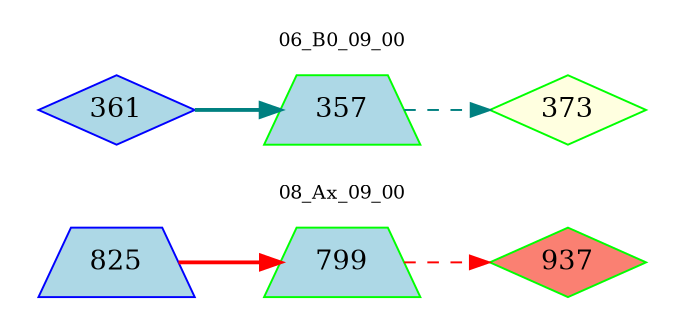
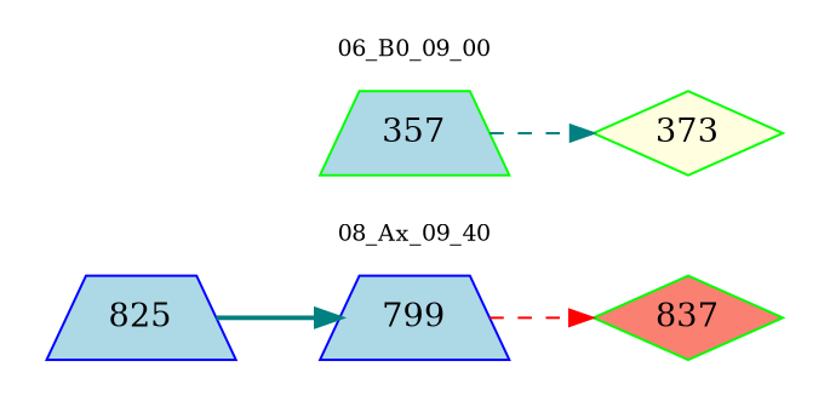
  digraph {
    rankdir=LR
    node [color=green fillcolor=lightblue shape=trapezium style=filled]
    edge [color=red style=bold]
    n1 [color=blue label=825]
-   n2 [label=799]
-   n3 [fillcolor=salmon label=937 shape=diamond]
-   n4 [color=blue label=361 shape=diamond]
+   n2 [color=blue label=799]
+   n3 [fillcolor=salmon label=837 shape=diamond]
    n5 [label=357]
    n6 [fillcolor=lightyellow label=373 shape=diamond]
    subgraph cluster_1 {
      color=white
      fontsize=10
-     label="08_Ax_09_00"
+     label="08_Ax_09_40"
      n1
      n2
      n3
    }
    subgraph cluster_2 {
      color=white
      fontsize=10
      label="06_B0_09_00"
-     n4
      n5
      n6
    }
-   n1 -> n2
+   n1 -> n2 [color=teal]
    n2 -> n3 [style=dashed]
-   n4 -> n5 [color=teal]
    n5 -> n6 [color=teal style=dashed]
  }
